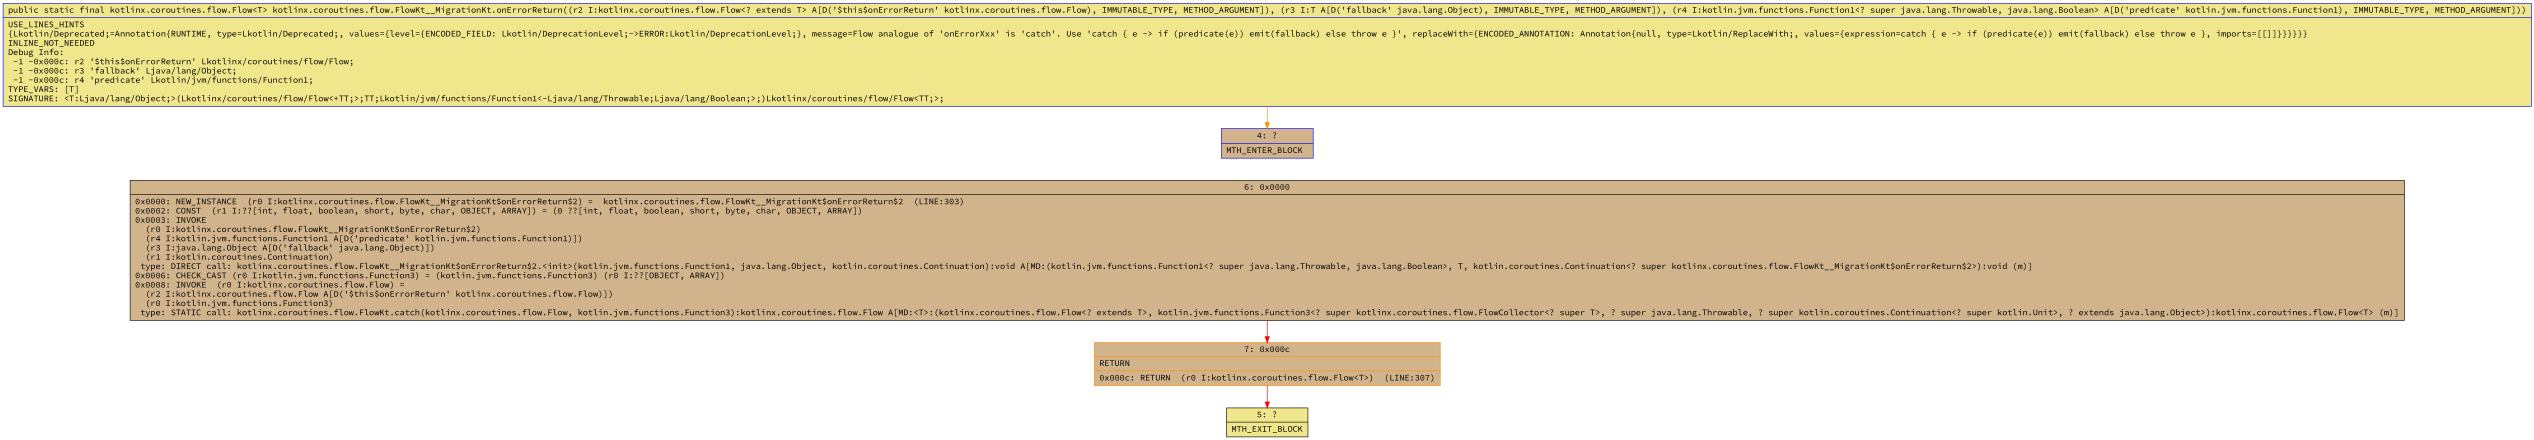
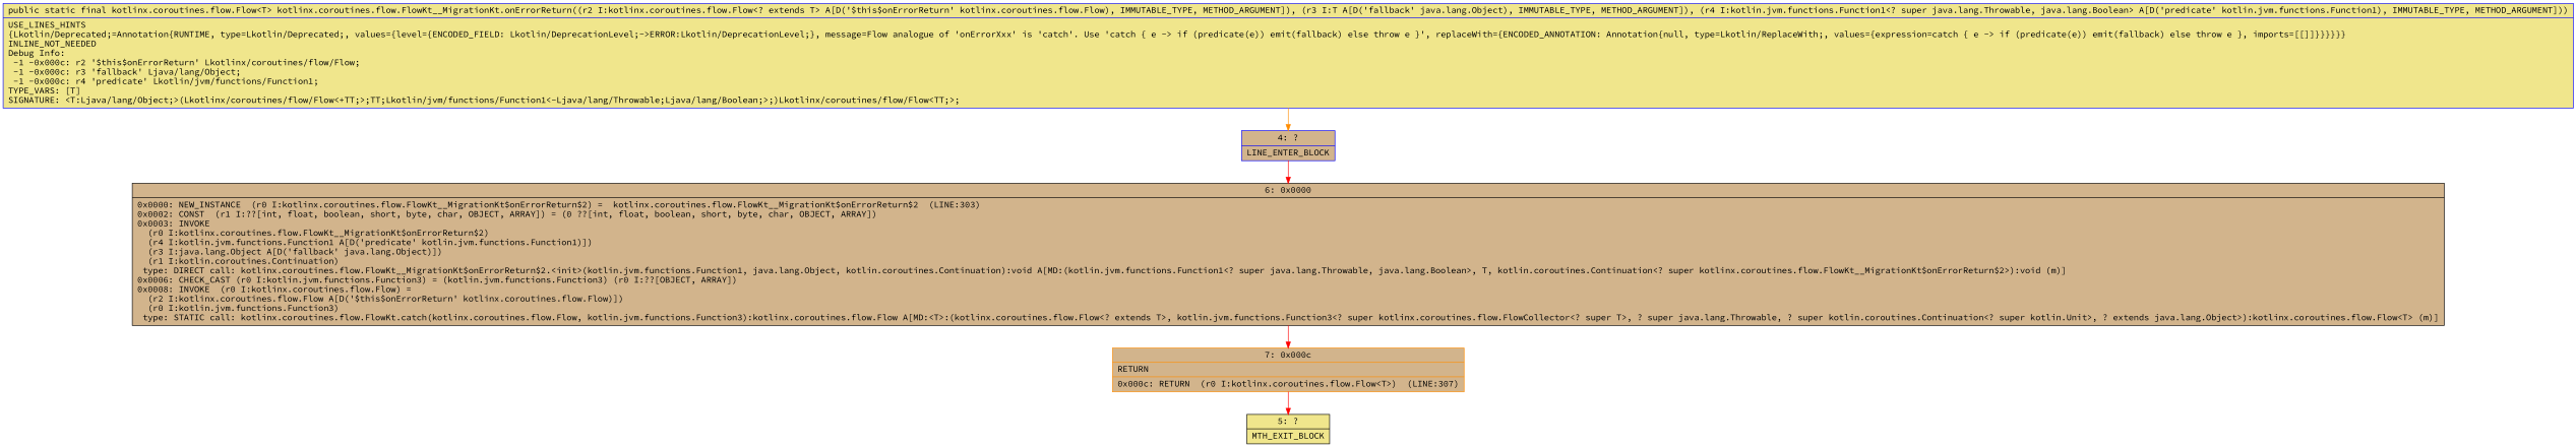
  digraph {
    fontname="Source Code Pro"
    node [color=blue fillcolor=tan fontname="Source Code Pro" shape=record style=filled]
    edge [color=red fontname="Source Code Pro"]
-   n1 [label="{4\:\ ?|MTH_ENTER_BLOCK\l}"]
+   n1 [label="{4\:\ ?|LINE_ENTER_BLOCK\l}"]
    n2 [color=black label="{6\:\ 0x0000|0x0000: NEW_INSTANCE  (r0 I:kotlinx.coroutines.flow.FlowKt__MigrationKt$onErrorReturn$2) =  kotlinx.coroutines.flow.FlowKt__MigrationKt$onErrorReturn$2  (LINE:303)\l0x0002: CONST  (r1 I:??[int, float, boolean, short, byte, char, OBJECT, ARRAY]) = (0 ??[int, float, boolean, short, byte, char, OBJECT, ARRAY]) \l0x0003: INVOKE  \l  (r0 I:kotlinx.coroutines.flow.FlowKt__MigrationKt$onErrorReturn$2)\l  (r4 I:kotlin.jvm.functions.Function1 A[D('predicate' kotlin.jvm.functions.Function1)])\l  (r3 I:java.lang.Object A[D('fallback' java.lang.Object)])\l  (r1 I:kotlin.coroutines.Continuation)\l type: DIRECT call: kotlinx.coroutines.flow.FlowKt__MigrationKt$onErrorReturn$2.\<init\>(kotlin.jvm.functions.Function1, java.lang.Object, kotlin.coroutines.Continuation):void A[MD:(kotlin.jvm.functions.Function1\<? super java.lang.Throwable, java.lang.Boolean\>, T, kotlin.coroutines.Continuation\<? super kotlinx.coroutines.flow.FlowKt__MigrationKt$onErrorReturn$2\>):void (m)]\l0x0006: CHECK_CAST (r0 I:kotlin.jvm.functions.Function3) = (kotlin.jvm.functions.Function3) (r0 I:??[OBJECT, ARRAY]) \l0x0008: INVOKE  (r0 I:kotlinx.coroutines.flow.Flow) = \l  (r2 I:kotlinx.coroutines.flow.Flow A[D('$this$onErrorReturn' kotlinx.coroutines.flow.Flow)])\l  (r0 I:kotlin.jvm.functions.Function3)\l type: STATIC call: kotlinx.coroutines.flow.FlowKt.catch(kotlinx.coroutines.flow.Flow, kotlin.jvm.functions.Function3):kotlinx.coroutines.flow.Flow A[MD:\<T\>:(kotlinx.coroutines.flow.Flow\<? extends T\>, kotlin.jvm.functions.Function3\<? super kotlinx.coroutines.flow.FlowCollector\<? super T\>, ? super java.lang.Throwable, ? super kotlin.coroutines.Continuation\<? super kotlin.Unit\>, ? extends java.lang.Object\>):kotlinx.coroutines.flow.Flow\<T\> (m)]\l}"]
    n3 [color=darkorange label="{7\:\ 0x000c|RETURN\l|0x000c: RETURN  (r0 I:kotlinx.coroutines.flow.Flow\<T\>)  (LINE:307)\l}"]
    n4 [color=black fillcolor=khaki label="{5\:\ ?|MTH_EXIT_BLOCK\l}"]
    n5 [fillcolor=khaki label="{public static final kotlinx.coroutines.flow.Flow\<T\> kotlinx.coroutines.flow.FlowKt__MigrationKt.onErrorReturn((r2 I:kotlinx.coroutines.flow.Flow\<? extends T\> A[D('$this$onErrorReturn' kotlinx.coroutines.flow.Flow), IMMUTABLE_TYPE, METHOD_ARGUMENT]), (r3 I:T A[D('fallback' java.lang.Object), IMMUTABLE_TYPE, METHOD_ARGUMENT]), (r4 I:kotlin.jvm.functions.Function1\<? super java.lang.Throwable, java.lang.Boolean\> A[D('predicate' kotlin.jvm.functions.Function1), IMMUTABLE_TYPE, METHOD_ARGUMENT]))  | USE_LINES_HINTS\l\{Lkotlin\/Deprecated;=Annotation\{RUNTIME, type=Lkotlin\/Deprecated;, values=\{level=\{ENCODED_FIELD: Lkotlin\/DeprecationLevel;\-\>ERROR:Lkotlin\/DeprecationLevel;\}, message=Flow analogue of 'onErrorXxx' is 'catch'. Use 'catch \{ e \-\> if (predicate(e)) emit(fallback) else throw e \}', replaceWith=\{ENCODED_ANNOTATION: Annotation\{null, type=Lkotlin\/ReplaceWith;, values=\{expression=catch \{ e \-\> if (predicate(e)) emit(fallback) else throw e \}, imports=[[]]\}\}\}\}\}\}\lINLINE_NOT_NEEDED\lDebug Info:\l  \-1 \-0x000c: r2 '$this$onErrorReturn' Lkotlinx\/coroutines\/flow\/Flow;\l  \-1 \-0x000c: r3 'fallback' Ljava\/lang\/Object;\l  \-1 \-0x000c: r4 'predicate' Lkotlin\/jvm\/functions\/Function1;\lTYPE_VARS: [T]\lSIGNATURE: \<T:Ljava\/lang\/Object;\>(Lkotlinx\/coroutines\/flow\/Flow\<+TT;\>;TT;Lkotlin\/jvm\/functions\/Function1\<\-Ljava\/lang\/Throwable;Ljava\/lang\/Boolean;\>;)Lkotlinx\/coroutines\/flow\/Flow\<TT;\>;\l}"]
+   n1 -> n2
    n2 -> n3
    n3 -> n4
    n5 -> n1 [color=darkorange]
  }
